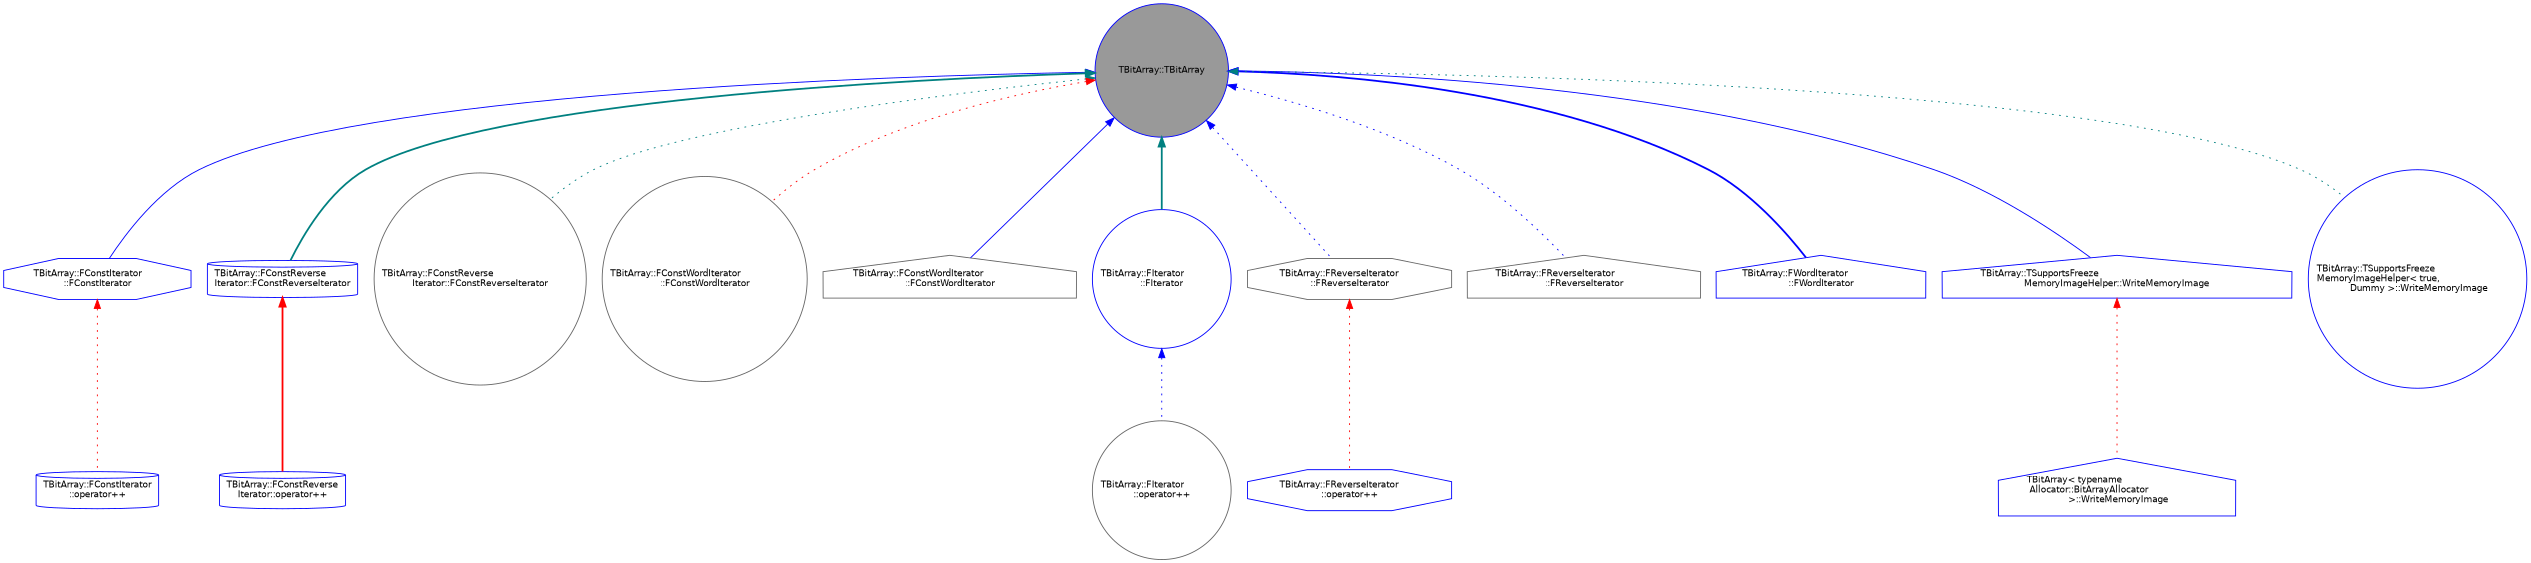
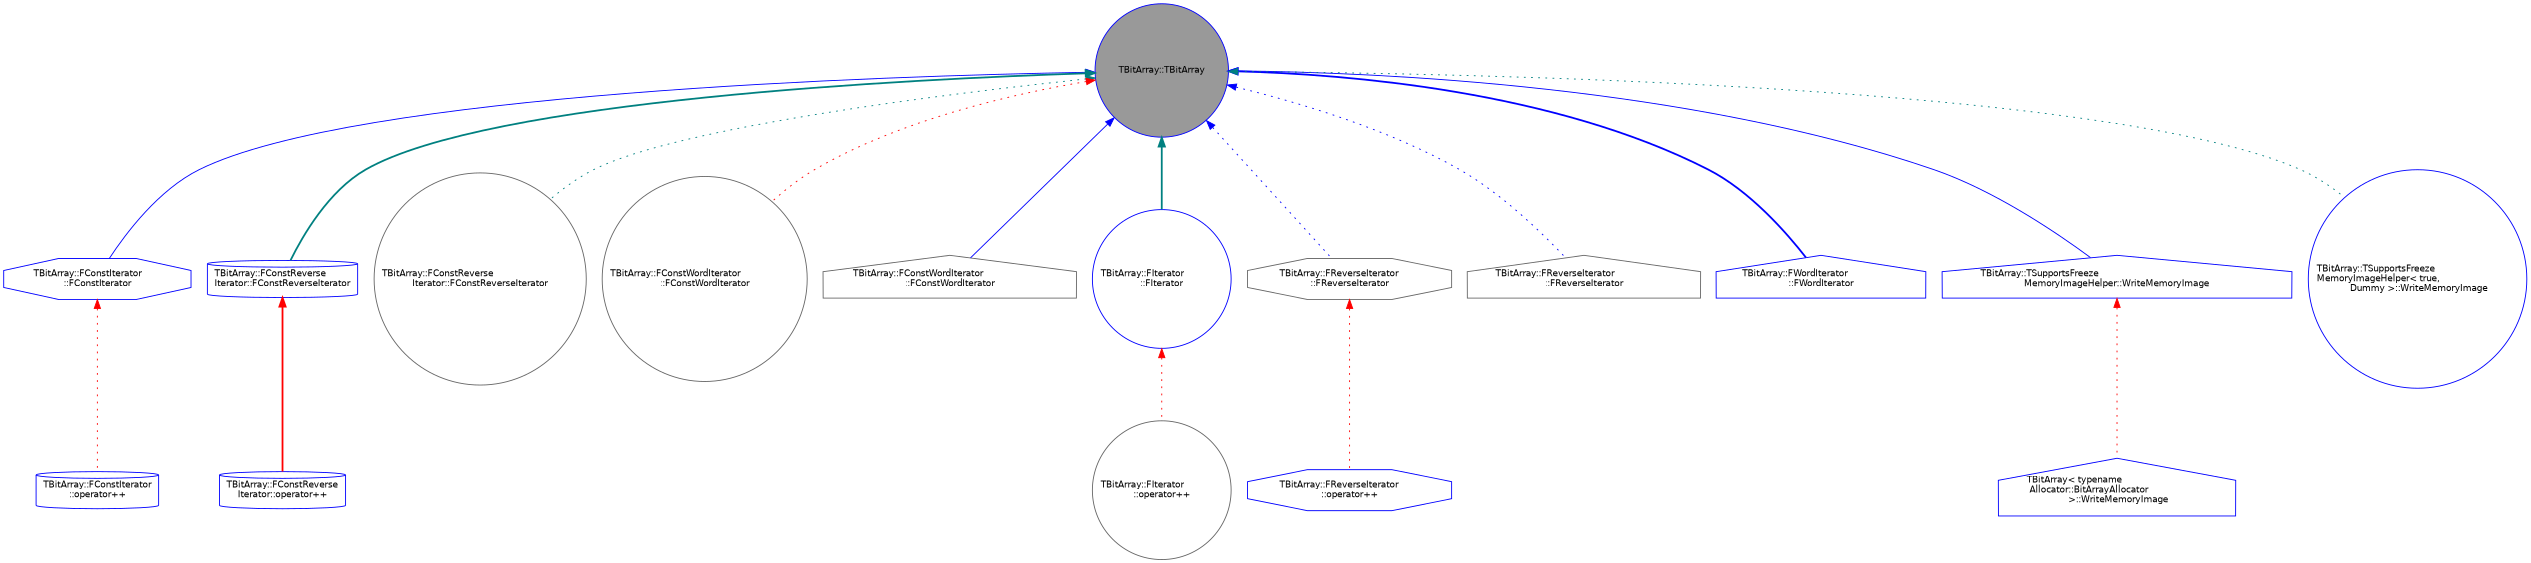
  digraph {
    rankdir=TB
    node [color=blue fillcolor=white fontname=Helvetica fontsize=10 shape=circle style=filled]
    edge [color=blue dir=back fontname=Helvetica fontsize=10 labelfontname=Helvetica labelfontsize=10 style=dotted]
    n1 [fillcolor=grey60 fontcolor=black height=0.2 label="TBitArray::TBitArray" width=0.4]
    n2 [height=0.2 label="TBitArray::FConstIterator\l::FConstIterator" shape=octagon width=0.4]
    n3 [height=0.2 label="TBitArray::FConstReverse\lIterator::FConstReverseIterator" shape=cylinder width=0.4]
    n4 [color=gray40 height=0.2 label="TBitArray::FConstReverse\lIterator::FConstReverseIterator" width=0.4]
    n5 [color=gray40 height=0.2 label="TBitArray::FConstWordIterator\l::FConstWordIterator" width=0.4]
    n6 [color=gray40 height=0.2 label="TBitArray::FConstWordIterator\l::FConstWordIterator" shape=house width=0.4]
    n7 [height=0.2 label="TBitArray::FIterator\l::FIterator" width=0.4]
    n8 [color=gray40 height=0.2 label="TBitArray::FReverseIterator\l::FReverseIterator" shape=octagon width=0.4]
    n9 [color=gray40 height=0.2 label="TBitArray::FReverseIterator\l::FReverseIterator" shape=house width=0.4]
    n10 [height=0.2 label="TBitArray::FWordIterator\l::FWordIterator" shape=house width=0.4]
    n11 [height=0.2 label="TBitArray::TSupportsFreeze\lMemoryImageHelper::WriteMemoryImage" shape=house width=0.4]
    n12 [height=0.2 label="TBitArray::TSupportsFreeze\lMemoryImageHelper\< true,\l Dummy \>::WriteMemoryImage" width=0.4]
    n13 [height=0.2 label="TBitArray::FConstIterator\l::operator++" shape=cylinder width=0.4]
    n14 [height=0.2 label="TBitArray::FConstReverse\lIterator::operator++" shape=cylinder width=0.4]
    n15 [color=gray40 height=0.2 label="TBitArray::FIterator\l::operator++" width=0.4]
    n16 [height=0.2 label="TBitArray::FReverseIterator\l::operator++" shape=octagon width=0.4]
    n17 [height=0.2 label="TBitArray\< typename\l Allocator::BitArrayAllocator\l \>::WriteMemoryImage" shape=house width=0.4]
    n1 -> n2 [style=solid]
    n1 -> n3 [color=teal style=bold]
    n1 -> n4 [color=teal]
    n1 -> n5 [color=red]
    n1 -> n6 [style=solid]
    n1 -> n7 [color=teal style=bold]
    n1 -> n8
    n1 -> n9
    n1 -> n10 [style=bold]
    n1 -> n11 [style=solid]
    n1 -> n12 [color=teal]
    n2 -> n13 [color=red]
    n3 -> n14 [color=red style=bold]
-   n7 -> n15
+   n7 -> n15 [color=red]
    n8 -> n16 [color=red]
    n11 -> n17 [color=red]
  }
